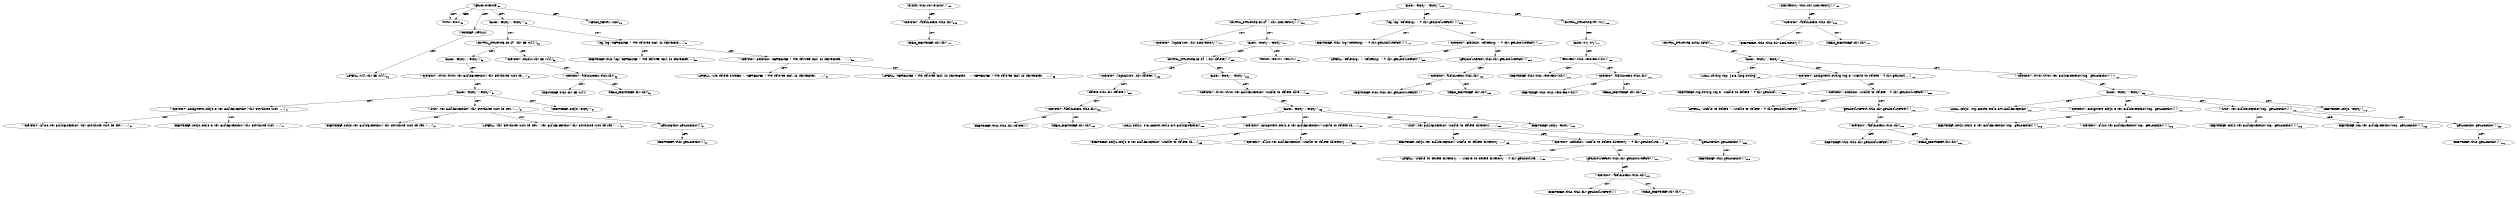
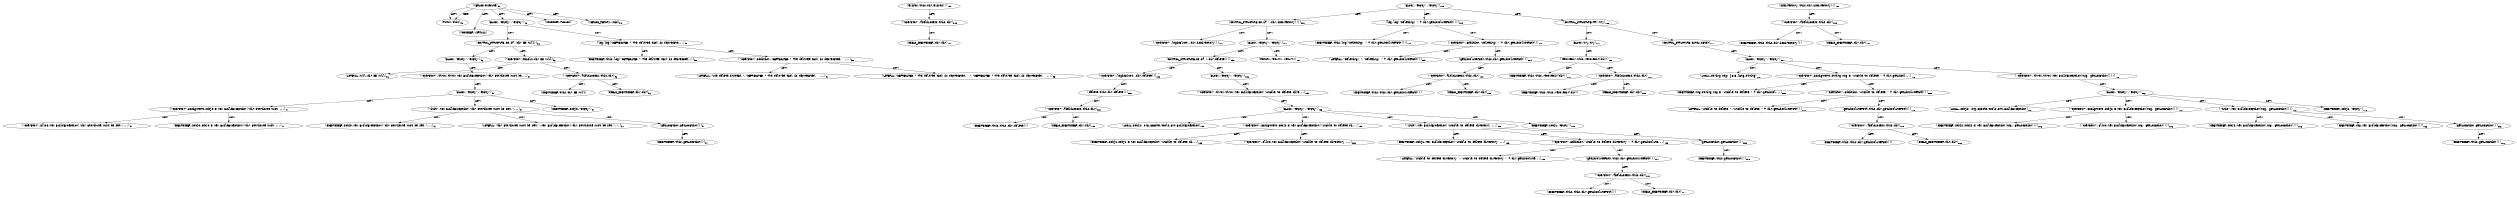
  digraph {
    fontname="DejaVu Sans Mono"
    node [fontname="DejaVu Sans Mono"]
    edge [fontname="DejaVu Sans Mono"]
    n1 [label=<(METHOD,execute)<SUB>92</SUB>>]
    n2 [label=<(PARAM,this)<SUB>92</SUB>>]
    n3 [label=<(BLOCK,&lt;empty&gt;,&lt;empty&gt;)<SUB>92</SUB>>]
+   n4 [label=<(MODIFIER,PUBLIC)>]
    n5 [label=<(MODIFIER,VIRTUAL)>]
    n6 [label=<(METHOD_RETURN,void)<SUB>92</SUB>>]
    n7 [label=<(log,log(&quot;DEPRECATED - The deltree task is deprecate...)<SUB>93</SUB>>]
    n8 [label=<(CONTROL_STRUCTURE,IF,if (dir == null))<SUB>96</SUB>>]
    n9 [label=<(IDENTIFIER,this,log(&quot;DEPRECATED - The deltree task is deprecate...)<SUB>93</SUB>>]
    n10 [label=<(&lt;operator&gt;.addition,&quot;DEPRECATED - The deltree task is deprecated.  ...)<SUB>93</SUB>>]
    n11 [label=<(&lt;operator&gt;.equals,dir == null)<SUB>96</SUB>>]
    n12 [label=<(BLOCK,&lt;empty&gt;,&lt;empty&gt;)<SUB>96</SUB>>]
    n13 [label=<(LITERAL,&quot;DEPRECATED - The deltree task is deprecated.  &quot;,&quot;DEPRECATED - The deltree task is deprecated.  ...)<SUB>93</SUB>>]
    n14 [label=<(LITERAL,&quot;Use delete instead.&quot;,&quot;DEPRECATED - The deltree task is deprecated.  ...)<SUB>94</SUB>>]
    n15 [label=<(&lt;operator&gt;.fieldAccess,this.dir)<SUB>96</SUB>>]
    n16 [label=<(LITERAL,null,dir == null)<SUB>96</SUB>>]
    n17 [label=<(&lt;operator&gt;.throw,throw new BuildException(&quot;dir attribute must be...)<SUB>97</SUB>>]
    n18 [label=<(IDENTIFIER,this,dir == null)>]
    n19 [label=<(FIELD_IDENTIFIER,dir,dir)<SUB>96</SUB>>]
    n20 [label=<(BLOCK,&lt;empty&gt;,&lt;empty&gt;)<SUB>97</SUB>>]
    n21 [label=<(&lt;operator&gt;.assignment,$obj0 = new BuildException(&quot;dir attribute must ...)<SUB>97</SUB>>]
    n22 [label=<(&lt;init&gt;,new BuildException(&quot;dir attribute must be set!&quot;...)<SUB>97</SUB>>]
    n23 [label=<(IDENTIFIER,$obj0,&lt;empty&gt;)<SUB>97</SUB>>]
    n24 [label=<(IDENTIFIER,$obj0,$obj0 = new BuildException(&quot;dir attribute must ...)<SUB>97</SUB>>]
    n25 [label=<(&lt;operator&gt;.alloc,new BuildException(&quot;dir attribute must be set!&quot;...)<SUB>97</SUB>>]
    n26 [label=<(IDENTIFIER,$obj0,new BuildException(&quot;dir attribute must be set!&quot;...)<SUB>97</SUB>>]
    n27 [label=<(LITERAL,&quot;dir attribute must be set!&quot;,new BuildException(&quot;dir attribute must be set!&quot;...)<SUB>97</SUB>>]
    n28 [label=<(getLocation,getLocation())<SUB>97</SUB>>]
    n29 [label=<(IDENTIFIER,this,getLocation())<SUB>97</SUB>>]
    n30 [label=<(exists,this.dir.exists())<SUB>100</SUB>>]
    n31 [label=<(&lt;operator&gt;.fieldAccess,this.dir)<SUB>100</SUB>>]
    n32 [label=<(BLOCK,&lt;empty&gt;,&lt;empty&gt;)<SUB>100</SUB>>]
    n33 [label=<(CONTROL_STRUCTURE,IF,if (!dir.isDirectory()))<SUB>101</SUB>>]
    n34 [label=<(log,log(&quot;Deleting: &quot; + dir.getAbsolutePath()))<SUB>110</SUB>>]
    n35 [label=<(CONTROL_STRUCTURE,TRY,try)<SUB>112</SUB>>]
    n36 [label=<(FIELD_IDENTIFIER,dir,dir)<SUB>100</SUB>>]
    n37 [label=<(&lt;operator&gt;.logicalNot,!dir.isDirectory())<SUB>101</SUB>>]
    n38 [label=<(BLOCK,&lt;empty&gt;,&lt;empty&gt;)<SUB>101</SUB>>]
    n39 [label=<(IDENTIFIER,this,log(&quot;Deleting: &quot; + dir.getAbsolutePath()))<SUB>110</SUB>>]
    n40 [label=<(&lt;operator&gt;.addition,&quot;Deleting: &quot; + dir.getAbsolutePath())<SUB>110</SUB>>]
    n41 [label=<(BLOCK,try,try)<SUB>112</SUB>>]
    n42 [label=<(CONTROL_STRUCTURE,CATCH,catch)<SUB>114</SUB>>]
    n43 [label=<(CONTROL_STRUCTURE,IF,if (!dir.delete()))<SUB>102</SUB>>]
    n44 [label=<(RETURN,return;,return;)<SUB>107</SUB>>]
    n45 [label=<(isDirectory,this.dir.isDirectory())<SUB>101</SUB>>]
    n46 [label=<(&lt;operator&gt;.fieldAccess,this.dir)<SUB>101</SUB>>]
    n47 [label=<(IDENTIFIER,this,this.dir.isDirectory())>]
    n48 [label=<(FIELD_IDENTIFIER,dir,dir)<SUB>101</SUB>>]
    n49 [label=<(&lt;operator&gt;.logicalNot,!dir.delete())<SUB>102</SUB>>]
    n50 [label=<(BLOCK,&lt;empty&gt;,&lt;empty&gt;)<SUB>102</SUB>>]
    n51 [label=<(delete,this.dir.delete())<SUB>102</SUB>>]
    n52 [label=<(&lt;operator&gt;.throw,throw new BuildException(&quot;Unable to delete dire...)<SUB>103</SUB>>]
    n53 [label=<(&lt;operator&gt;.fieldAccess,this.dir)<SUB>102</SUB>>]
    n54 [label=<(IDENTIFIER,this,this.dir.delete())>]
    n55 [label=<(FIELD_IDENTIFIER,dir,dir)<SUB>102</SUB>>]
    n56 [label=<(BLOCK,&lt;empty&gt;,&lt;empty&gt;)<SUB>103</SUB>>]
    n57 [label=<(LOCAL,$obj1: org.apache.tools.ant.BuildException)<SUB>103</SUB>>]
    n58 [label=<(&lt;operator&gt;.assignment,$obj1 = new BuildException(&quot;Unable to delete di...)<SUB>103</SUB>>]
    n59 [label=<(&lt;init&gt;,new BuildException(&quot;Unable to delete directory ...)<SUB>103</SUB>>]
    n60 [label=<(IDENTIFIER,$obj1,&lt;empty&gt;)<SUB>103</SUB>>]
    n61 [label=<(IDENTIFIER,$obj1,$obj1 = new BuildException(&quot;Unable to delete di...)<SUB>103</SUB>>]
    n62 [label=<(&lt;operator&gt;.alloc,new BuildException(&quot;Unable to delete directory ...)<SUB>103</SUB>>]
    n63 [label=<(IDENTIFIER,$obj1,new BuildException(&quot;Unable to delete directory ...)<SUB>103</SUB>>]
    n64 [label=<(&lt;operator&gt;.addition,&quot;Unable to delete directory &quot; + dir.getAbsolute...)<SUB>103</SUB>>]
    n65 [label=<(getLocation,getLocation())<SUB>105</SUB>>]
    n66 [label=<(LITERAL,&quot;Unable to delete directory &quot;,&quot;Unable to delete directory &quot; + dir.getAbsolute...)<SUB>103</SUB>>]
    n67 [label=<(getAbsolutePath,this.dir.getAbsolutePath())<SUB>104</SUB>>]
    n68 [label=<(IDENTIFIER,this,getLocation())<SUB>105</SUB>>]
    n69 [label=<(&lt;operator&gt;.fieldAccess,this.dir)<SUB>104</SUB>>]
    n70 [label=<(IDENTIFIER,this,this.dir.getAbsolutePath())>]
    n71 [label=<(FIELD_IDENTIFIER,dir,dir)<SUB>104</SUB>>]
    n72 [label=<(LITERAL,&quot;Deleting: &quot;,&quot;Deleting: &quot; + dir.getAbsolutePath())<SUB>110</SUB>>]
    n73 [label=<(getAbsolutePath,this.dir.getAbsolutePath())<SUB>110</SUB>>]
    n74 [label=<(&lt;operator&gt;.fieldAccess,this.dir)<SUB>110</SUB>>]
    n75 [label=<(IDENTIFIER,this,this.dir.getAbsolutePath())>]
    n76 [label=<(FIELD_IDENTIFIER,dir,dir)<SUB>110</SUB>>]
    n77 [label=<(removeDir,this.removeDir(dir))<SUB>113</SUB>>]
    n78 [label=<(BLOCK,&lt;empty&gt;,&lt;empty&gt;)<SUB>114</SUB>>]
    n79 [label=<(IDENTIFIER,this,this.removeDir(dir))<SUB>113</SUB>>]
    n80 [label=<(&lt;operator&gt;.fieldAccess,this.dir)<SUB>113</SUB>>]
    n81 [label=<(IDENTIFIER,this,this.removeDir(dir))>]
    n82 [label=<(FIELD_IDENTIFIER,dir,dir)<SUB>113</SUB>>]
    n83 [label=<(LOCAL,String msg: java.lang.String)<SUB>115</SUB>>]
    n84 [label=<(&lt;operator&gt;.assignment,String msg = &quot;Unable to delete &quot; + dir.getAbsol...)<SUB>115</SUB>>]
    n85 [label=<(&lt;operator&gt;.throw,throw new BuildException(msg, getLocation());)<SUB>116</SUB>>]
    n86 [label=<(IDENTIFIER,msg,String msg = &quot;Unable to delete &quot; + dir.getAbsol...)<SUB>115</SUB>>]
    n87 [label=<(&lt;operator&gt;.addition,&quot;Unable to delete &quot; + dir.getAbsolutePath())<SUB>115</SUB>>]
    n88 [label=<(BLOCK,&lt;empty&gt;,&lt;empty&gt;)<SUB>116</SUB>>]
    n89 [label=<(LITERAL,&quot;Unable to delete &quot;,&quot;Unable to delete &quot; + dir.getAbsolutePath())<SUB>115</SUB>>]
    n90 [label=<(getAbsolutePath,this.dir.getAbsolutePath())<SUB>115</SUB>>]
    n91 [label=<(&lt;operator&gt;.fieldAccess,this.dir)<SUB>115</SUB>>]
    n92 [label=<(IDENTIFIER,this,this.dir.getAbsolutePath())>]
    n93 [label=<(FIELD_IDENTIFIER,dir,dir)<SUB>115</SUB>>]
    n94 [label=<(LOCAL,$obj2: org.apache.tools.ant.BuildException)<SUB>116</SUB>>]
    n95 [label=<(&lt;operator&gt;.assignment,$obj2 = new BuildException(msg, getLocation()))<SUB>116</SUB>>]
    n96 [label=<(&lt;init&gt;,new BuildException(msg, getLocation()))<SUB>316</SUB>>]
    n97 [label=<(IDENTIFIER,$obj2,&lt;empty&gt;)<SUB>116</SUB>>]
    n98 [label=<(IDENTIFIER,$obj2,$obj2 = new BuildException(msg, getLocation()))<SUB>116</SUB>>]
    n99 [label=<(&lt;operator&gt;.alloc,new BuildException(msg, getLocation()))<SUB>116</SUB>>]
    n100 [label=<(IDENTIFIER,$obj2,new BuildException(msg, getLocation()))<SUB>116</SUB>>]
    n101 [label=<(IDENTIFIER,msg,new BuildException(msg, getLocation()))<SUB>116</SUB>>]
    n102 [label=<(getLocation,getLocation())<SUB>116</SUB>>]
    n103 [label=<(IDENTIFIER,this,getLocation())<SUB>116</SUB>>]
    n1 -> n2 [label="AST: "]
    n1 -> n2 [label="DDG: "]
    n1 -> n3 [label="AST: "]
+   n1 -> n4 [label="AST: "]
    n1 -> n5 [label="AST: "]
    n1 -> n6 [label="AST: "]
    n3 -> n7 [label="AST: "]
    n3 -> n8 [label="AST: "]
    n7 -> n9 [label="AST: "]
    n7 -> n10 [label="AST: "]
    n8 -> n11 [label="AST: "]
    n8 -> n12 [label="AST: "]
    n10 -> n13 [label="AST: "]
    n10 -> n14 [label="AST: "]
    n11 -> n15 [label="AST: "]
-   n5 -> n16 [label="AST: "]
+   n11 -> n16 [label="AST: "]
    n12 -> n17 [label="AST: "]
    n15 -> n18 [label="AST: "]
    n15 -> n19 [label="AST: "]
    n17 -> n20 [label="AST: "]
    n20 -> n21 [label="AST: "]
    n20 -> n22 [label="AST: "]
    n20 -> n23 [label="AST: "]
    n21 -> n24 [label="AST: "]
    n21 -> n25 [label="AST: "]
    n22 -> n26 [label="AST: "]
    n22 -> n27 [label="AST: "]
    n22 -> n28 [label="AST: "]
    n28 -> n29 [label="AST: "]
    n30 -> n31 [label="AST: "]
    n31 -> n36 [label="AST: "]
    n32 -> n33 [label="AST: "]
    n32 -> n34 [label="AST: "]
    n32 -> n35 [label="AST: "]
    n33 -> n37 [label="AST: "]
    n33 -> n38 [label="AST: "]
    n34 -> n39 [label="AST: "]
    n34 -> n40 [label="AST: "]
-   n35 -> n41 [label="DDG: "]
+   n35 -> n41 [label="AST: "]
+   n35 -> n42 [label="AST: "]
    n38 -> n43 [label="AST: "]
    n38 -> n44 [label="AST: "]
    n40 -> n72 [label="AST: "]
    n40 -> n73 [label="AST: "]
    n41 -> n77 [label="AST: "]
    n42 -> n78 [label="AST: "]
    n43 -> n49 [label="AST: "]
    n43 -> n50 [label="AST: "]
    n45 -> n46 [label="AST: "]
    n46 -> n47 [label="AST: "]
    n46 -> n48 [label="AST: "]
    n49 -> n51 [label="AST: "]
    n50 -> n52 [label="AST: "]
    n51 -> n53 [label="AST: "]
    n52 -> n56 [label="AST: "]
    n53 -> n54 [label="AST: "]
    n53 -> n55 [label="AST: "]
    n56 -> n57 [label="AST: "]
    n56 -> n58 [label="AST: "]
    n56 -> n59 [label="AST: "]
    n56 -> n60 [label="AST: "]
    n58 -> n61 [label="AST: "]
    n58 -> n62 [label="AST: "]
    n59 -> n63 [label="AST: "]
    n59 -> n64 [label="AST: "]
    n59 -> n65 [label="AST: "]
    n64 -> n66 [label="AST: "]
    n64 -> n67 [label="AST: "]
    n65 -> n68 [label="AST: "]
    n67 -> n69 [label="AST: "]
    n69 -> n70 [label="AST: "]
    n69 -> n71 [label="AST: "]
    n73 -> n74 [label="AST: "]
    n74 -> n75 [label="AST: "]
    n74 -> n76 [label="AST: "]
    n77 -> n79 [label="AST: "]
    n77 -> n80 [label="AST: "]
    n78 -> n83 [label="AST: "]
    n78 -> n84 [label="AST: "]
    n78 -> n85 [label="AST: "]
    n80 -> n81 [label="AST: "]
    n80 -> n82 [label="AST: "]
    n84 -> n86 [label="AST: "]
    n84 -> n87 [label="AST: "]
    n85 -> n88 [label="AST: "]
    n87 -> n89 [label="AST: "]
    n87 -> n90 [label="AST: "]
    n88 -> n94 [label="AST: "]
    n88 -> n95 [label="AST: "]
    n88 -> n96 [label="AST: "]
    n88 -> n97 [label="AST: "]
    n90 -> n91 [label="AST: "]
    n91 -> n92 [label="AST: "]
    n91 -> n93 [label="AST: "]
    n95 -> n98 [label="AST: "]
    n95 -> n99 [label="AST: "]
    n96 -> n100 [label="AST: "]
-   n96 -> n101 [label="DDG: "]
+   n96 -> n101 [label="AST: "]
    n96 -> n102 [label="AST: "]
    n102 -> n103 [label="AST: "]
  }
